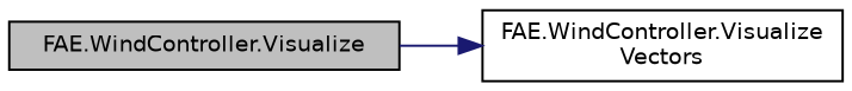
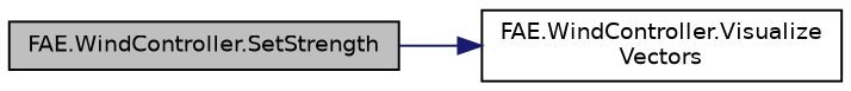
  digraph {
    rankdir=LR
    node [color=black fontname=Helvetica fontsize=10 shape=record style=filled]
-   n1 [fillcolor=grey75 fontcolor=black height=0.2 label="FAE.WindController.Visualize" width=0.4]
+   n1 [fillcolor=grey75 fontcolor=black height=0.2 label="FAE.WindController.SetStrength" width=0.4]
    n2 [fillcolor=white height=0.2 label="FAE.WindController.Visualize\lVectors" width=0.4]
    n1 -> n2 [color=midnightblue fontname=Helvetica fontsize=10 labelfontname=Helvetica labelfontsize=10 style=solid]
  }
